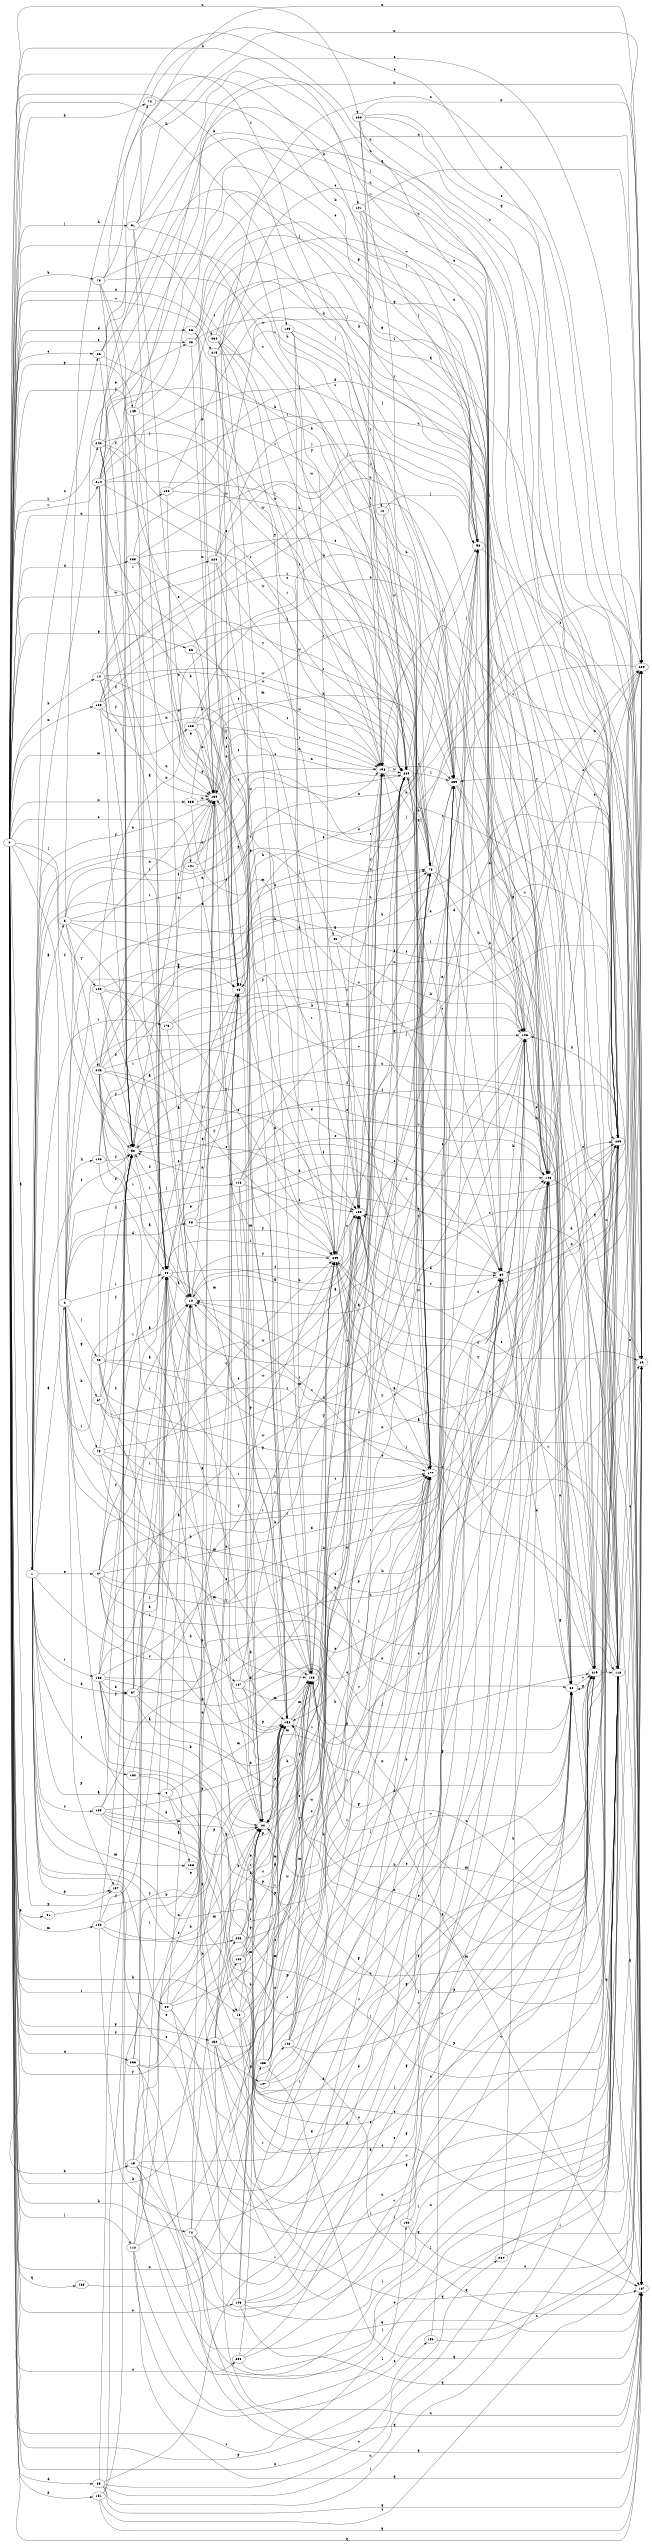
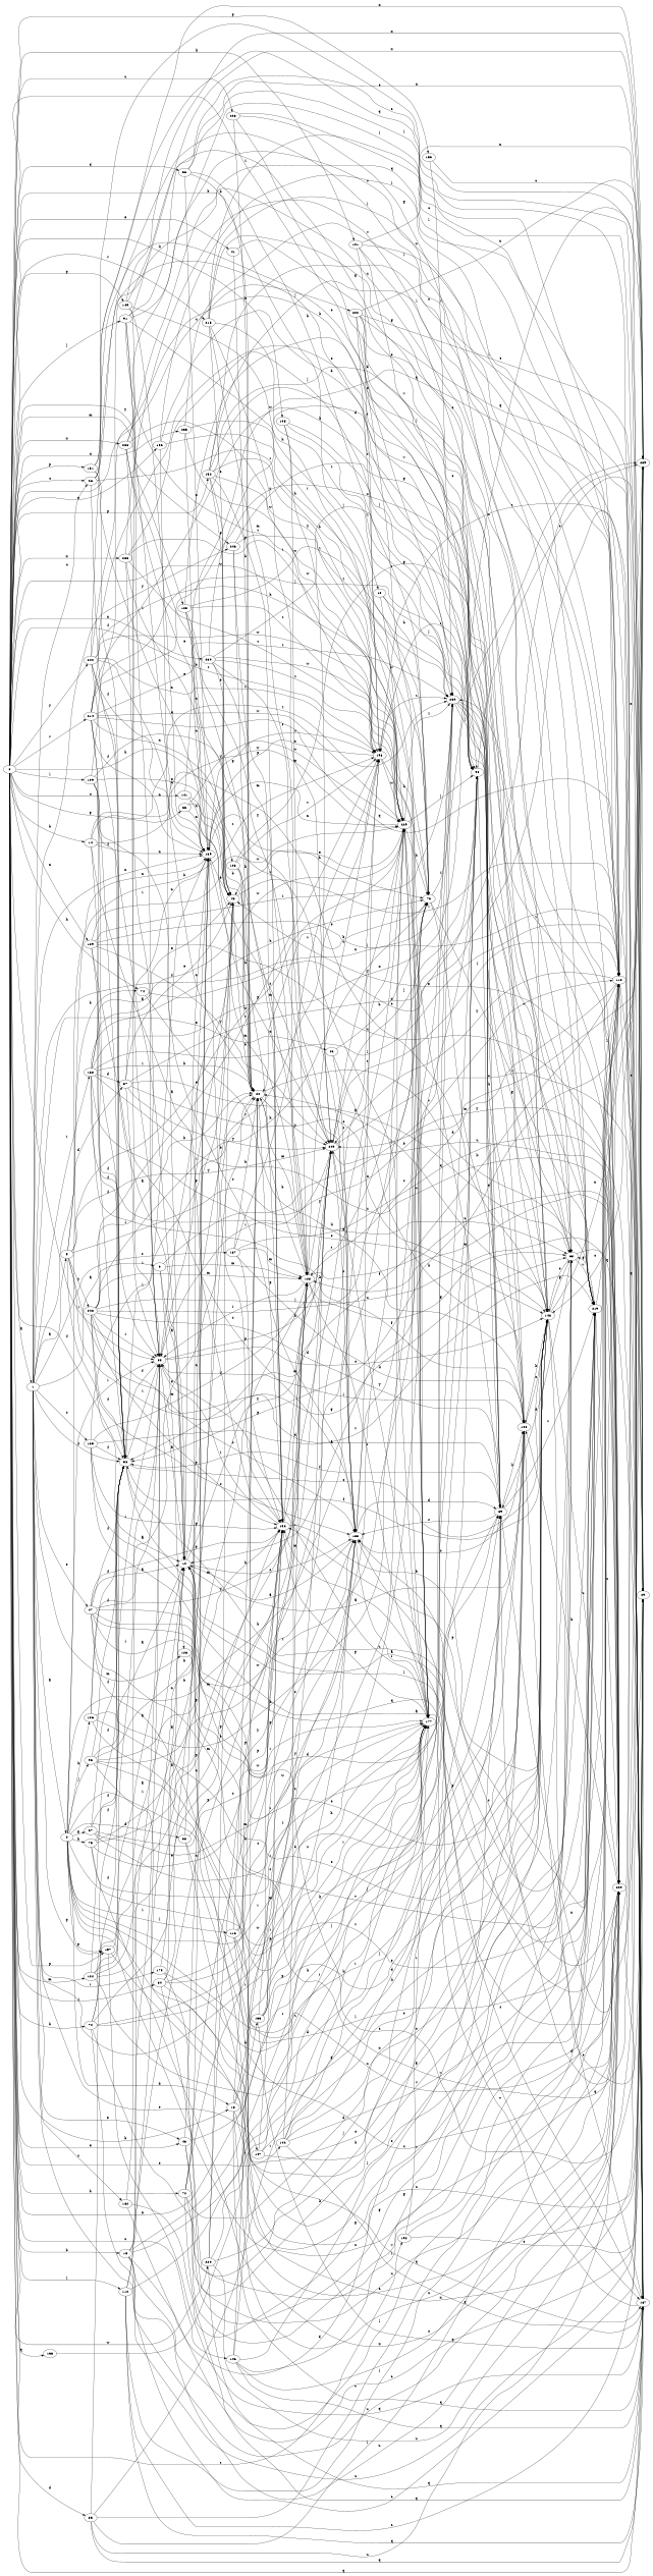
  strict digraph {
    rankdir=LR
    0
    1
    12
    14
    15
    16
    26
    35
    36
    41
    43
    58
    66
    70
    72
    74
    84
    88
    91
    101
    103
    105
    109
    112
    122
    123
    129
    133
    136
    141
    142
    146
    149
    151
    152
    153
    157
    166
    167
    192
    198
    200
    208
    214
    215
    220
    229
    230
    233
-   234
    235
    238
    240
    246
    259
    37
    2
    5
    9
    29
    46
    47
    126
    139
    147
    168
    173
    177
    182
    185
    187
    239
    78
    98
    148
    158
    39
    118
    209
    188
    20
    219
    68
    249
    48
    108
    128
    10
    38
    67
    75
    93
    106
    116
    248
    0 -> 1 [label=a]
    0 -> 12 [label=b]
    0 -> 14 [label=b]
    0 -> 15 [label=b]
    0 -> 16 [label=b]
    0 -> 26 [label=c]
    0 -> 35 [label=d]
    0 -> 36 [label=d]
    0 -> 41 [label=e]
    0 -> 43 [label=e]
    0 -> 58 [label=f]
    0 -> 66 [label=g]
    0 -> 70 [label=h]
    0 -> 72 [label=h]
    0 -> 74 [label=h]
    0 -> 84 [label=i]
    0 -> 88 [label=i]
    0 -> 91 [label=j]
    0 -> 101 [label=k]
    0 -> 103 [label=k]
    0 -> 105 [label=k]
    0 -> 109 [label=l]
    0 -> 112 [label=l]
    0 -> 122 [label=m]
    0 -> 123 [label=m]
    0 -> 129 [label=n]
    0 -> 133 [label=n]
    0 -> 136 [label=n]
    0 -> 141 [label=o]
    0 -> 142 [label=o]
    0 -> 146 [label=o]
    0 -> 149 [label=p]
    0 -> 151 [label=p]
    0 -> 152 [label=p]
    0 -> 153 [label=p]
    0 -> 157 [label=p]
    0 -> 166 [label=q]
    0 -> 167 [label=q]
    0 -> 192 [label=t]
    0 -> 198 [label=t]
    0 -> 200 [label=u]
    0 -> 208 [label=u]
    0 -> 214 [label=v]
    0 -> 215 [label=v]
    0 -> 220 [label=w]
    0 -> 229 [label=w]
    0 -> 230 [label=x]
    0 -> 233 [label=x]
-   0 -> 234 [label=x]
    0 -> 235 [label=x]
    0 -> 238 [label=x]
    0 -> 240 [label=y]
    0 -> 246 [label=y]
    0 -> 259 [label=z]
    1 -> 26 [label=c]
    1 -> 43 [label=e]
    1 -> 58 [label=f]
    1 -> 157 [label=p]
    1 -> 246 [label=y]
    1 -> 37 [label=d]
    1 -> 2 [label=a]
    1 -> 5 [label=a]
    1 -> 9 [label=a]
    1 -> 29 [label=c]
    1 -> 46 [label=e]
    1 -> 47 [label=e]
    1 -> 126 [label=m]
    1 -> 139 [label=n]
    1 -> 147 [label=o]
    1 -> 168 [label=r]
    1 -> 173 [label=r]
    1 -> 177 [label=r]
    1 -> 182 [label=s]
    1 -> 185 [label=s]
    1 -> 187 [label=s]
    1 -> 239 [label=x]
    12 -> 229 [label=w]
    12 -> 78 [label=h]
    12 -> 98 [label=j]
    14 -> 58 [label=f]
    14 -> 229 [label=w]
    14 -> 259 [label=z]
    14 -> 139 [label=n]
    14 -> 148 [label=o]
    14 -> 158 [label=p]
    15 -> 88 [label=i]
    15 -> 259 [label=z]
    15 -> 29 [label=c]
    15 -> 177 [label=p]
    15 -> 158 [label=p]
    15 -> 39 [label=d]
    15 -> 118 [label=l]
    15 -> 209 [label=u]
    16 -> 167 [label=q]
    16 -> 78 [label=h]
    16 -> 209 [label=u]
    16 -> 188 [label=s]
    16 -> 20 [label=b]
    16 -> 219 [label=v]
    26 -> 58 [label=f]
    26 -> 177 [label=r]
    26 -> 239 [label=x]
    26 -> 98 [label=j]
    26 -> 148 [label=o]
    35 -> 58 [label=f]
    35 -> 167 [label=q]
    35 -> 177 [label=r]
    35 -> 118 [label=l]
    35 -> 209 [label=u]
    35 -> 219 [label=v]
    36 -> 139 [label=n]
    36 -> 239 [label=x]
    36 -> 78 [label=h]
    36 -> 118 [label=l]
    36 -> 20 [label=b]
-   72 -> 148 [label=o]
+   41 -> 148 [label=o]
    41 -> 20 [label=b]
    43 -> 139 [label=n]
    43 -> 98 [label=j]
    43 -> 68 [label=g]
    43 -> 108 [label=k]
    58 -> 88 [label=i]
    58 -> 167 [label=q]
    58 -> 148 [label=o]
    58 -> 209 [label=u]
    66 -> 229 [label=w]
    66 -> 139 [label=n]
    66 -> 188 [label=s]
    70 -> 58 [label=f]
    70 -> 88 [label=i]
    70 -> 229 [label=w]
    70 -> 177 [label=r]
    70 -> 209 [label=u]
    70 -> 48 [label=e]
    70 -> 108 [label=k]
    72 -> 167 [label=q]
    72 -> 139 [label=n]
    72 -> 39 [label=d]
    72 -> 188 [label=s]
    72 -> 219 [label=v]
    72 -> 128 [label=m]
    74 -> 29 [label=c]
    74 -> 108 [label=k]
    84 -> 229 [label=w]
    84 -> 148 [label=o]
    84 -> 158 [label=p]
    84 -> 118 [label=l]
    84 -> 188 [label=s]
    84 -> 10 [label=a]
    88 -> 58 [label=f]
    88 -> 177 [label=r]
    88 -> 78 [label=h]
    88 -> 148 [label=o]
    88 -> 48 [label=e]
    88 -> 10 [label=a]
    91 -> 88 [label=i]
    91 -> 198 [label=t]
    91 -> 29 [label=c]
    91 -> 139 [label=n]
    91 -> 239 [label=x]
    91 -> 78 [label=h]
    91 -> 219 [label=v]
    101 -> 198 [label=t]
    101 -> 239 [label=x]
    101 -> 98 [label=j]
    101 -> 148 [label=o]
    101 -> 118 [label=l]
    103 -> 198 [label=t]
    103 -> 158 [label=p]
    103 -> 20 [label=b]
    103 -> 68 [label=g]
    103 -> 128 [label=m]
    105 -> 259 [label=z]
    105 -> 98 [label=j]
    105 -> 249 [label=y]
    105 -> 128 [label=m]
    109 -> 58 [label=f]
    109 -> 88 [label=i]
    109 -> 249 [label=y]
    109 -> 48 [label=e]
    109 -> 108 [label=k]
    109 -> 10 [label=a]
    112 -> 88 [label=i]
    112 -> 167 [label=q]
    112 -> 29 [label=c]
    112 -> 139 [label=n]
    112 -> 177 [label=r]
    112 -> 118 [label=l]
    122 -> 58 [label=f]
    122 -> 158 [label=p]
    122 -> 39 [label=d]
    122 -> 20 [label=b]
    122 -> 128 [label=m]
    122 -> 10 [label=a]
    123 -> 198 [label=t]
    123 -> 259 [label=z]
    123 -> 139 [label=n]
    123 -> 148 [label=o]
    123 -> 158 [label=p]
    123 -> 249 [label=y]
    129 -> 58 [label=f]
    129 -> 229 [label=w]
    129 -> 259 [label=z]
    129 -> 118 [label=l]
    129 -> 209 [label=u]
    129 -> 188 [label=s]
    129 -> 249 [label=y]
    133 -> 167 [label=q]
    133 -> 177 [label=r]
    133 -> 98 [label=j]
    133 -> 158 [label=p]
    133 -> 188 [label=s]
    133 -> 249 [label=y]
    136 -> 78 [label=h]
    136 -> 39 [label=d]
    136 -> 118 [label=l]
    136 -> 10 [label=a]
    141 -> 167 [label=q]
    141 -> 139 [label=n]
    141 -> 128 [label=m]
    142 -> 167 [label=q]
    142 -> 177 [label=r]
    142 -> 98 [label=j]
    142 -> 148 [label=o]
    142 -> 39 [label=d]
    142 -> 219 [label=v]
    142 -> 128 [label=m]
    146 -> 167 [label=q]
    146 -> 148 [label=o]
    146 -> 209 [label=u]
    146 -> 20 [label=b]
    146 -> 68 [label=g]
    146 -> 128 [label=m]
    149 -> 88 [label=i]
    149 -> 229 [label=w]
    149 -> 139 [label=n]
    149 -> 239 [label=x]
    149 -> 68 [label=g]
    151 -> 58 [label=f]
    151 -> 167 [label=q]
    151 -> 29 [label=c]
    151 -> 48 [label=e]
    152 -> 167 [label=u]
    152 -> 229 [label=w]
    152 -> 78 [label=h]
    152 -> 158 [label=p]
    152 -> 39 [label=d]
    152 -> 118 [label=l]
    152 -> 20 [label=b]
    152 -> 219 [label=v]
    152 -> 48 [label=e]
    153 -> 259 [label=z]
    153 -> 29 [label=c]
    157 -> 167 [label=q]
    157 -> 118 [label=l]
    157 -> 10 [label=a]
    166 -> 177 [label=r]
    167 -> 198 [label=t]
    167 -> 188 [label=s]
    167 -> 10 [label=a]
    192 -> 29 [label=c]
    192 -> 177 [label=r]
    192 -> 219 [label=v]
    198 -> 229 [label=w]
    198 -> 259 [label=z]
    198 -> 139 [label=n]
    198 -> 78 [label=h]
    200 -> 167 [label=q]
    200 -> 198 [label=t]
    200 -> 29 [label=c]
    200 -> 177 [label=r]
    200 -> 239 [label=x]
    200 -> 148 [label=o]
    200 -> 209 [label=u]
    208 -> 39 [label=d]
    208 -> 118 [label=l]
    208 -> 20 [label=b]
    208 -> 68 [label=g]
    214 -> 58 [label=f]
    214 -> 167 [label=q]
    214 -> 229 [label=w]
    214 -> 259 [label=z]
    214 -> 139 [label=n]
    214 -> 177 [label=r]
    214 -> 98 [label=j]
    214 -> 148 [label=o]
    214 -> 209 [label=u]
    214 -> 188 [label=s]
    214 -> 108 [label=k]
    215 -> 259 [label=z]
    215 -> 29 [label=c]
    215 -> 209 [label=u]
    215 -> 68 [label=g]
    215 -> 249 [label=y]
    215 -> 48 [label=e]
    215 -> 128 [label=m]
    220 -> 167 [label=q]
    220 -> 177 [label=r]
    220 -> 98 [label=j]
    220 -> 158 [label=p]
    220 -> 209 [label=u]
    220 -> 48 [label=e]
    229 -> 259 [label=z]
    229 -> 139 [label=n]
    229 -> 177 [label=r]
    229 -> 78 [label=h]
    229 -> 98 [label=j]
    229 -> 39 [label=d]
    229 -> 249 [label=y]
    229 -> 48 [label=e]
    230 -> 198 [label=t]
    230 -> 229 [label=w]
    230 -> 98 [label=j]
    230 -> 188 [label=s]
    230 -> 219 [label=v]
    230 -> 48 [label=e]
    230 -> 128 [label=m]
    233 -> 88 [label=i]
    233 -> 198 [label=t]
    233 -> 177 [label=r]
    233 -> 98 [label=j]
    233 -> 219 [label=v]
    233 -> 48 [label=e]
-   234 -> 118 [label=l]
-   234 -> 108 [label=k]
    235 -> 229 [label=w]
    235 -> 139 [label=n]
    235 -> 177 [label=r]
    235 -> 118 [label=l]
    238 -> 88 [label=i]
    238 -> 167 [label=q]
    238 -> 229 [label=w]
    238 -> 118 [label=l]
    238 -> 20 [label=b]
    238 -> 48 [label=e]
    240 -> 58 [label=f]
    240 -> 198 [label=t]
    240 -> 229 [label=w]
    240 -> 139 [label=n]
    240 -> 78 [label=h]
    240 -> 118 [label=l]
    240 -> 209 [label=u]
    240 -> 20 [label=b]
    240 -> 10 [label=a]
    246 -> 259 [label=z]
    246 -> 158 [label=p]
    246 -> 20 [label=b]
    246 -> 68 [label=g]
    259 -> 98 [label=j]
    259 -> 188 [label=s]
    259 -> 219 [label=v]
    259 -> 68 [label=g]
    259 -> 108 [label=k]
    37 -> 88 [label=i]
    37 -> 139 [label=n]
    37 -> 239 [label=x]
    37 -> 148 [label=o]
    37 -> 68 [label=g]
    37 -> 249 [label=y]
    37 -> 48 [label=e]
    2 -> 16 [label=b]
    2 -> 88 [label=i]
    2 -> 157 [label=p]
    2 -> 139 [label=n]
    2 -> 177 [label=r]
    2 -> 78 [label=h]
    2 -> 39 [label=d]
    2 -> 118 [label=l]
    2 -> 209 [label=u]
    2 -> 68 [label=g]
    2 -> 108 [label=k]
    2 -> 38 [label=d]
    2 -> 67 [label=g]
    2 -> 75 [label=h]
    2 -> 93 [label=j]
    2 -> 106 [label=k]
    2 -> 116 [label=l]
    5 -> 74 [label=h]
    5 -> 198 [label=t]
    5 -> 229 [label=w]
    5 -> 239 [label=x]
    5 -> 39 [label=d]
    5 -> 188 [label=s]
    5 -> 68 [label=g]
    5 -> 249 [label=y]
    5 -> 248 [label=y]
    9 -> 126 [label=m]
    9 -> 118 [label=l]
    9 -> 128 [label=m]
    9 -> 10 [label=a]
    46 -> 78 [label=h]
    46 -> 188 [label=s]
    46 -> 108 [label=k]
    47 -> 58 [label=f]
    47 -> 259 [label=z]
    47 -> 239 [label=x]
    47 -> 148 [label=o]
    47 -> 158 [label=p]
    47 -> 39 [label=d]
    47 -> 209 [label=u]
    47 -> 219 [label=v]
    47 -> 249 [label=y]
    47 -> 10 [label=a]
    126 -> 167 [label=q]
    139 -> 58 [label=f]
    139 -> 198 [label=t]
    139 -> 78 [label=h]
    139 -> 158 [label=p]
    139 -> 48 [label=e]
    147 -> 148 [label=o]
    147 -> 158 [label=p]
    147 -> 68 [label=g]
    147 -> 108 [label=k]
    168 -> 229 [label=w]
    168 -> 37 [label=d]
    168 -> 239 [label=x]
    168 -> 78 [label=h]
    168 -> 148 [label=o]
    168 -> 118 [label=l]
    168 -> 209 [label=u]
    168 -> 20 [label=b]
    168 -> 68 [label=g]
    168 -> 48 [label=e]
    168 -> 108 [label=k]
    173 -> 209 [label=u]
    173 -> 108 [label=k]
    173 -> 10 [label=a]
    177 -> 229 [label=w]
    177 -> 158 [label=p]
    177 -> 249 [label=y]
    182 -> 88 [label=i]
    182 -> 29 [label=c]
    182 -> 68 [label=g]
    185 -> 58 [label=f]
    185 -> 198 [label=t]
    185 -> 29 [label=c]
    185 -> 177 [label=r]
    185 -> 158 [label=p]
    185 -> 219 [label=v]
    185 -> 249 [label=y]
    187 -> 167 [label=q]
    187 -> 198 [label=t]
    187 -> 158 [label=p]
    187 -> 20 [label=b]
    187 -> 108 [label=k]
    187 -> 128 [label=m]
    239 -> 58 [label=f]
    239 -> 148 [label=o]
    239 -> 39 [label=d]
    78 -> 259 [label=z]
    78 -> 20 [label=b]
    78 -> 219 [label=v]
    78 -> 108 [label=k]
    98 -> 29 [label=c]
    98 -> 39 [label=d]
    98 -> 10 [label=a]
    148 -> 58 [label=f]
    148 -> 167 [label=q]
    148 -> 239 [label=x]
    148 -> 209 [label=u]
    148 -> 20 [label=b]
    148 -> 68 [label=g]
    148 -> 108 [label=k]
    158 -> 88 [label=i]
    158 -> 198 [label=t]
    158 -> 148 [label=o]
    158 -> 128 [label=m]
    39 -> 58 [label=f]
    39 -> 198 [label=t]
    39 -> 239 [label=x]
    39 -> 188 [label=s]
    39 -> 219 [label=v]
    39 -> 108 [label=k]
    118 -> 58 [label=f]
    118 -> 167 [label=q]
    118 -> 29 [label=c]
    118 -> 239 [label=x]
    118 -> 158 [label=p]
    118 -> 249 [label=y]
    118 -> 128 [label=m]
    209 -> 259 [label=z]
    209 -> 158 [label=p]
    209 -> 188 [label=s]
    209 -> 249 [label=y]
    209 -> 48 [label=e]
    209 -> 108 [label=k]
    209 -> 128 [label=m]
    188 -> 198 [label=t]
    188 -> 177 [label=r]
    188 -> 39 [label=d]
    188 -> 10 [label=a]
    20 -> 158 [label=p]
    20 -> 219 [label=v]
    20 -> 249 [label=y]
    20 -> 128 [label=m]
    219 -> 118 [label=l]
    219 -> 209 [label=u]
    219 -> 68 [label=g]
    219 -> 10 [label=a]
    68 -> 167 [label=q]
    68 -> 148 [label=o]
    68 -> 39 [label=d]
    68 -> 219 [label=v]
    249 -> 88 [label=i]
    249 -> 29 [label=c]
    249 -> 139 [label=n]
    249 -> 98 [label=j]
    249 -> 118 [label=l]
    249 -> 209 [label=u]
    249 -> 188 [label=s]
    48 -> 88 [label=i]
    48 -> 118 [label=l]
    48 -> 20 [label=b]
    108 -> 88 [label=i]
    108 -> 29 [label=c]
    108 -> 148 [label=o]
    108 -> 188 [label=s]
    108 -> 10 [label=a]
    128 -> 88 [label=i]
    128 -> 198 [label=t]
    128 -> 177 [label=r]
    128 -> 209 [label=u]
    128 -> 20 [label=b]
    128 -> 68 [label=g]
    128 -> 249 [label=y]
    10 -> 139 [label=n]
    10 -> 118 [label=l]
    10 -> 188 [label=s]
    10 -> 20 [label=b]
    10 -> 249 [label=y]
    38 -> 29 [label=c]
    38 -> 139 [label=n]
    38 -> 209 [label=u]
    38 -> 249 [label=y]
    67 -> 58 [label=f]
    67 -> 88 [label=i]
    67 -> 259 [label=z]
    67 -> 177 [label=r]
    67 -> 188 [label=s]
    75 -> 58 [label=f]
    75 -> 229 [label=w]
    75 -> 177 [label=r]
    75 -> 239 [label=x]
    75 -> 158 [label=p]
    75 -> 128 [label=m]
    93 -> 58 [label=f]
    93 -> 229 [label=w]
    93 -> 29 [label=c]
    93 -> 20 [label=b]
    93 -> 108 [label=k]
    93 -> 128 [label=m]
    93 -> 10 [label=a]
    106 -> 58 [label=f]
    106 -> 78 [label=h]
    106 -> 148 [label=o]
    106 -> 219 [label=v]
+   106 -> 48 [label=e]
    116 -> 239 [label=x]
    116 -> 148 [label=o]
    116 -> 158 [label=p]
    116 -> 188 [label=s]
    116 -> 20 [label=b]
    116 -> 219 [label=v]
    248 -> 58 [label=f]
    248 -> 88 [label=i]
    248 -> 198 [label=t]
    248 -> 78 [label=h]
    248 -> 98 [label=j]
    248 -> 158 [label=p]
    248 -> 39 [label=d]
    248 -> 209 [label=u]
    248 -> 188 [label=s]
    248 -> 20 [label=b]
    248 -> 128 [label=m]
    248 -> 10 [label=a]
  }
